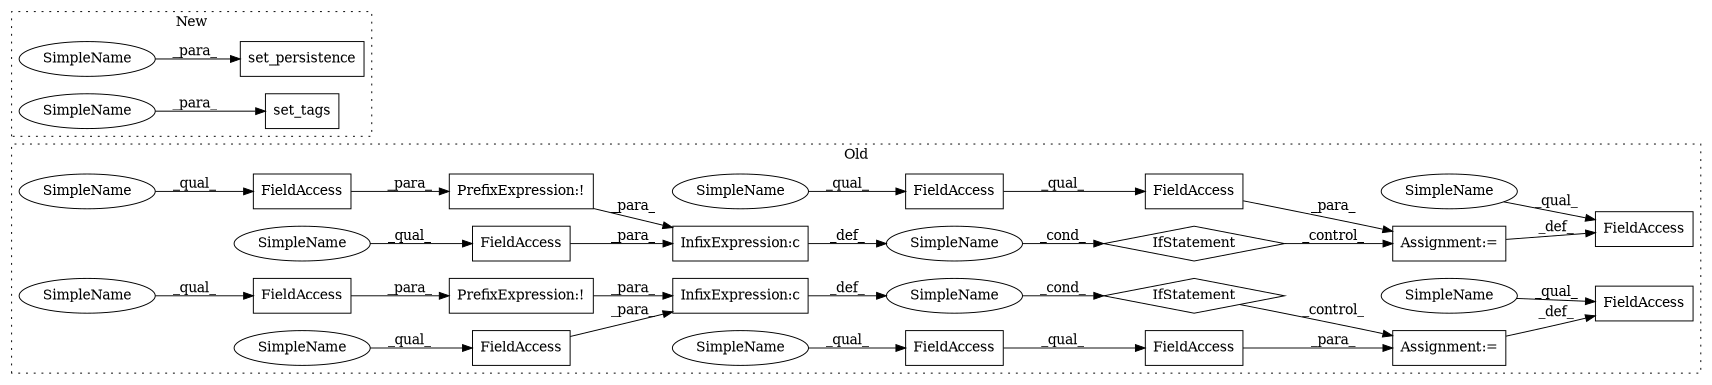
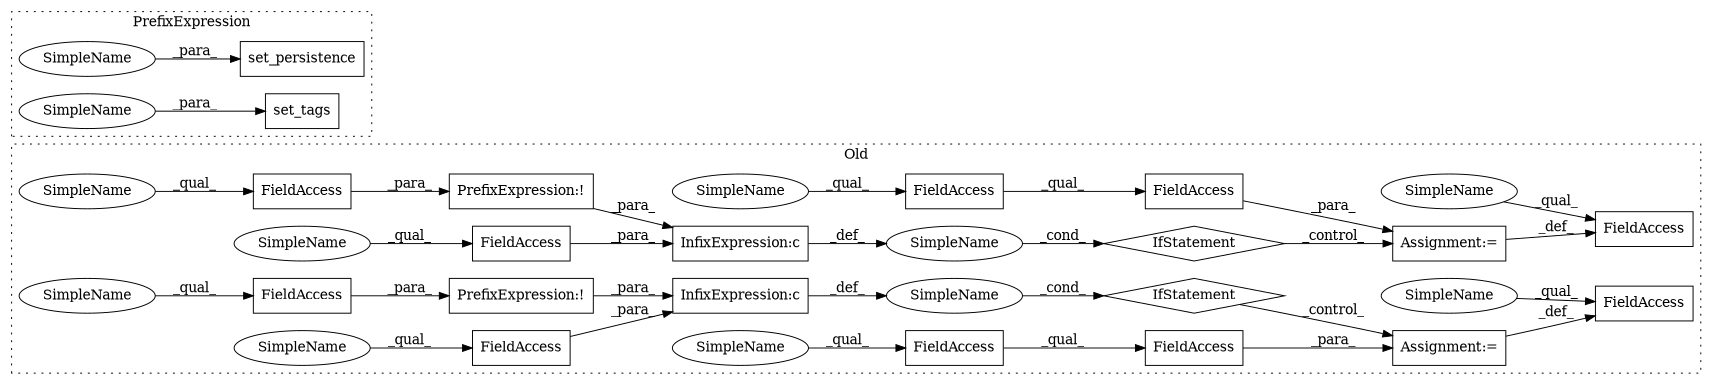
  digraph {
    rankdir=LR
    node [a=42 l=8 s=2103 shape=box]
    n1 [a=25 l="4,2" label=IfStatement s="1914,1958" shape=diamond]
    n2 [a=38 l=1 label="PrefixExpression:!" s=1918]
    n3 [a=27 l=4 label="InfixExpression:c" s=1932]
    n4 [a=22 l=22 label=FieldAccess s=1936]
    n5 [a=22 l=20 label=FieldAccess s=2026]
    n6 [a=38 l=1 label="PrefixExpression:!" s=2025]
    n7 [a=27 l=4 label="InfixExpression:c" s=2046]
    n8 [a=22 l=13 label=FieldAccess s=1919]
    n9 [a=22 l=22 label=FieldAccess]
    n10 [a=22 l=22 label=FieldAccess s=1982]
    n11 [a=22 l=34 label=FieldAccess]
    n12 [a=22 l=22 label=FieldAccess s=2050]
    n13 [a=22 l=27 label=FieldAccess s=1982]
    n14 [a=22 l=13 label=FieldAccess s=1968]
    n15 [a=22 l=20 label=FieldAccess s=2082]
    n16 [a=25 l="4,2" label=IfStatement s="2021,2072" shape=diamond]
    n17 [label=SimpleName shape=ellipse l="" s=""]
    n18 [a=7 l=1 label="Assignment:=" s=1981]
    n19 [label=SimpleName shape=ellipse l="" s=""]
    n20 [a=7 l=1 label="Assignment:=" s=2102]
    n21 [label=SimpleName s=1982 shape=ellipse]
    n22 [label=SimpleName s=1919 shape=ellipse]
    n23 [label=SimpleName s=2050 shape=ellipse]
    n24 [label=SimpleName s=1968 shape=ellipse]
    n25 [label=SimpleName shape=ellipse]
    n26 [label=SimpleName s=1936 shape=ellipse]
    n27 [label=SimpleName s=2082 shape=ellipse]
    n28 [label=SimpleName s=2026 shape=ellipse]
    n29 [a=32 l="16,1" label=set_persistence s="2007,2031"]
    n30 [a=32 l="9,1" label=set_tags s="1983,2000"]
    n31 [label=SimpleName s=2023 shape=ellipse]
    n32 [label=SimpleName s=1992 shape=ellipse]
    subgraph cluster_1 {
      label=Old
      style=dotted
      n1
      n2
      n3
      n4
      n5
      n6
      n7
      n8
      n9
      n10
      n11
      n12
      n13
      n14
      n15
      n16
      n17
      n18
      n19
      n20
      n21
      n22
      n23
      n24
      n25
      n26
      n27
      n28
    }
    subgraph cluster_2 {
-     label=New
+     label=PrefixExpression
      style=dotted
      n29
      n30
      n31
      n32
    }
    n1 -> n18 [label=_control_]
    n2 -> n3 [label=_para_]
    n3 -> n17 [label=_def_]
    n4 -> n3 [label=_para_]
    n5 -> n6 [label=_para_]
    n6 -> n7 [label=_para_]
    n7 -> n19 [label=_def_]
    n8 -> n2 [label=_para_]
    n9 -> n11 [label=_qual_]
    n10 -> n13 [label=_qual_]
    n11 -> n20 [label=_para_]
    n12 -> n7 [label=_para_]
    n13 -> n18 [label=_para_]
    n16 -> n20 [label=_control_]
    n17 -> n1 [label=_cond_]
    n18 -> n14 [label=_def_]
    n19 -> n16 [label=_cond_]
    n20 -> n15 [label=_def_]
    n21 -> n10 [label=_qual_]
    n22 -> n8 [label=_qual_]
    n23 -> n12 [label=_qual_]
    n24 -> n14 [label=_qual_]
    n25 -> n9 [label=_qual_]
    n26 -> n4 [label=_qual_]
    n27 -> n15 [label=_qual_]
    n28 -> n5 [label=_qual_]
    n31 -> n29 [label=_para_]
    n32 -> n30 [label=_para_]
  }
